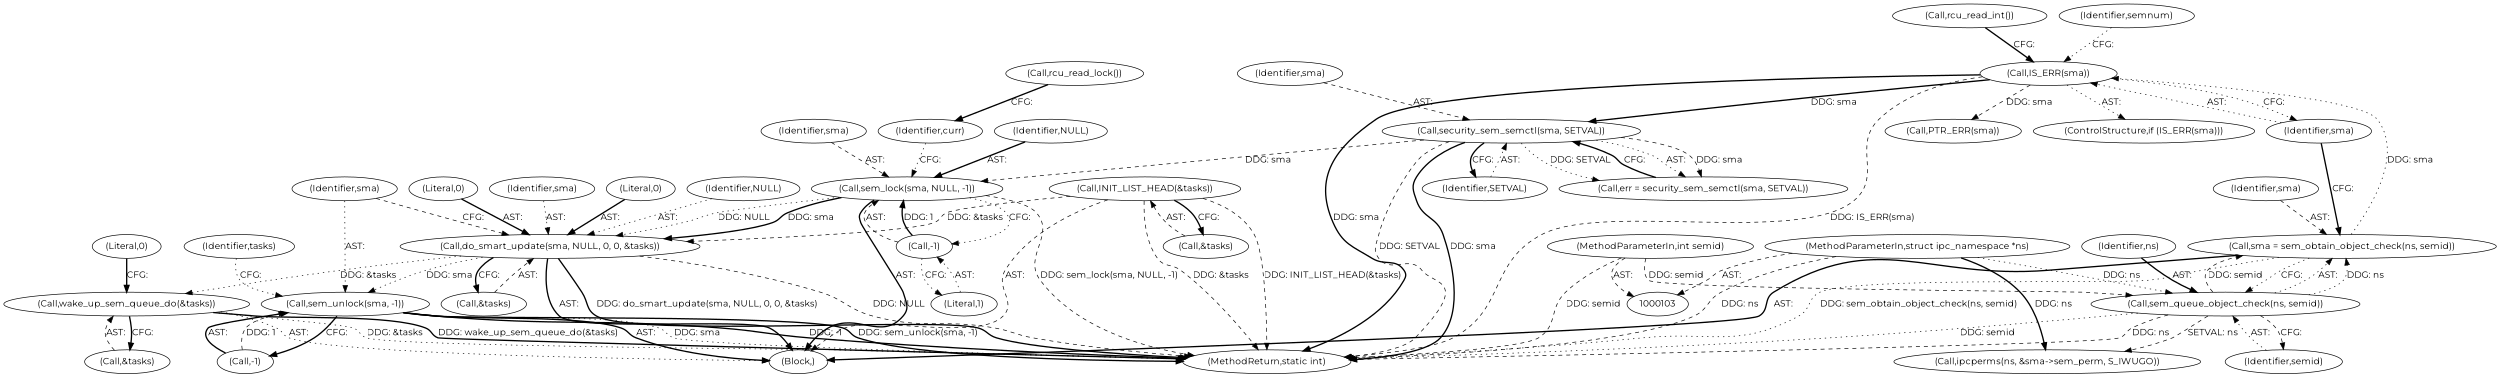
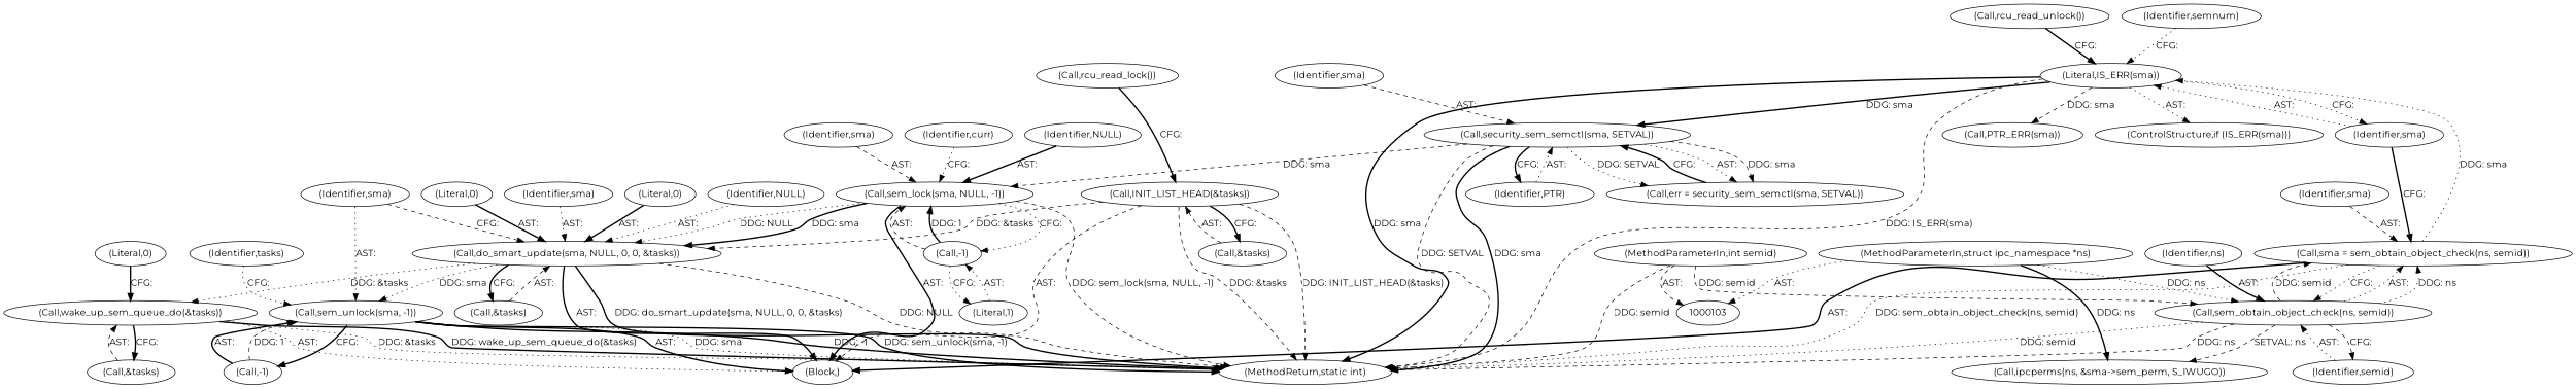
  digraph {
    fontname=Montserrat
    node [fontname=Montserrat]
    edge [fontname=Montserrat style=dotted]
    n1 [label="(Call,do_smart_update(sma, NULL, 0, 0, &tasks))"]
    n2 [label="(Call,sem_unlock(sma, -1))"]
    n3 [label="(Call,wake_up_sem_queue_do(&tasks))"]
    n4 [label="(Call,&tasks)"]
    n5 [label="(MethodReturn,static int)"]
    n6 [label="(Block,)"]
    n7 [label="(Call,-1)"]
    n8 [label="(Call,&tasks)"]
    n9 [label="(Call,sem_lock(sma, NULL, -1))"]
    n10 [label="(Call,-1)"]
    n11 [label="(Literal,1)"]
    n12 [label="(Call,security_sem_semctl(sma, SETVAL))"]
    n13 [label="(Call,err = security_sem_semctl(sma, SETVAL))"]
-   n14 [label="(Identifier,SETVAL)"]
-   n15 [label="(Call,IS_ERR(sma))"]
+   n14 [label="(Identifier,PTR)"]
+   n15 [label="(Literal,IS_ERR(sma))"]
    n16 [label="(Call,PTR_ERR(sma))"]
    n17 [label="(ControlStructure,if (IS_ERR(sma)))"]
    n18 [label="(Identifier,sma)"]
    n19 [label="(Call,sma = sem_obtain_object_check(ns, semid))"]
-   n20 [label="(Call,sem_queue_object_check(ns, semid))"]
+   n20 [label="(Call,sem_obtain_object_check(ns, semid))"]
    n21 [label="(Call,ipcperms(ns, &sma->sem_perm, S_IWUGO))"]
    n22 [label="(Identifier,semid)"]
    n23 [label="(MethodParameterIn,struct ipc_namespace *ns)"]
    1000103
    n25 [label="(MethodParameterIn,int semid)"]
    n26 [label="(Call,INIT_LIST_HEAD(&tasks))"]
    n27 [label="(Call,&tasks)"]
    n28 [label="(Identifier,sma)"]
    n29 [label="(Literal,0)"]
    n30 [label="(Identifier,sma)"]
    n31 [label="(Identifier,NULL)"]
    n32 [label="(Literal,0)"]
    n33 [label="(Identifier,tasks)"]
-   n34 [label="(Call,rcu_read_int())"]
+   n34 [label="(Call,rcu_read_unlock())"]
    n35 [label="(Identifier,sma)"]
    n36 [label="(Call,rcu_read_lock())"]
    n37 [label="(Identifier,NULL)"]
    n38 [label="(Identifier,curr)"]
    n39 [label="(Identifier,ns)"]
    n40 [label="(Literal,0)"]
    n41 [label="(Identifier,sma)"]
    n42 [label="(Identifier,sma)"]
    n43 [label="(Identifier,semnum)"]
    n1 -> n2 [label="DDG: sma"]
    n1 -> n3 [label="DDG: &tasks"]
    n1 -> n4 [label="CFG: " style=bold]
    n1 -> n5 [label="DDG: NULL" style=dashed]
    n1 -> n5 [label="DDG: do_smart_update(sma, NULL, 0, 0, &tasks)" style=bold]
    n1 -> n6 [label="AST: " style=bold]
    n2 -> n5 [label="DDG: sma"]
    n2 -> n5 [label="DDG: -1" style=bold]
    n2 -> n5 [label="DDG: sem_unlock(sma, -1)" style=bold]
    n2 -> n6 [label="AST: " style=bold]
    n2 -> n7 [label="CFG: " style=bold]
    n3 -> n5 [label="DDG: wake_up_sem_queue_do(&tasks)" style=bold]
    n3 -> n5 [label="DDG: &tasks"]
    n3 -> n6 [label="AST: "]
    n3 -> n8 [label="CFG: " style=bold]
    n4 -> n1 [label="AST: " style=dashed]
    n7 -> n2 [label="AST: " style=bold]
    n7 -> n2 [label="DDG: 1" style=dashed]
    n8 -> n3 [label="AST: " style=dashed]
    n9 -> n1 [label="DDG: sma" style=bold]
    n9 -> n1 [label="DDG: NULL"]
    n9 -> n5 [label="DDG: sem_lock(sma, NULL, -1)" style=dashed]
    n9 -> n6 [label="AST: " style=bold]
    n9 -> n10 [label="CFG: "]
    n10 -> n9 [label="AST: " style=dashed]
    n10 -> n9 [label="DDG: 1" style=bold]
    n10 -> n11 [label="CFG: "]
    n11 -> n10 [label="AST: "]
    n12 -> n5 [label="DDG: sma" style=bold]
    n12 -> n5 [label="DDG: SETVAL" style=dashed]
    n12 -> n9 [label="DDG: sma" style=dashed]
    n12 -> n13 [label="AST: "]
    n12 -> n13 [label="DDG: sma" style=dashed]
    n12 -> n13 [label="DDG: SETVAL"]
    n12 -> n14 [label="CFG: " style=bold]
    n13 -> n12 [label="CFG: " style=bold]
    n14 -> n12 [label="AST: "]
    n15 -> n5 [label="DDG: sma" style=bold]
    n15 -> n5 [label="DDG: IS_ERR(sma)" style=dashed]
    n15 -> n12 [label="DDG: sma" style=bold]
    n15 -> n16 [label="DDG: sma" style=dashed]
    n15 -> n17 [label="AST: "]
    n15 -> n18 [label="CFG: "]
    n18 -> n15 [label="AST: "]
    n18 -> n19 [label="CFG: " style=bold]
    n19 -> n5 [label="DDG: sem_obtain_object_check(ns, semid)"]
    n19 -> n6 [label="AST: " style=bold]
    n19 -> n15 [label="DDG: sma"]
    n19 -> n20 [label="CFG: "]
    n20 -> n5 [label="DDG: ns" style=dashed]
    n20 -> n5 [label="DDG: semid"]
    n20 -> n19 [label="AST: "]
    n20 -> n19 [label="DDG: ns"]
    n20 -> n19 [label="DDG: semid" style=dashed]
    n20 -> n21 [label="SETVAL: ns" style=dashed]
    n20 -> n22 [label="CFG: " style=dashed]
    n22 -> n20 [label="AST: "]
-   n23 -> n5 [label="DDG: ns" style=dashed]
    n23 -> n20 [label="DDG: ns"]
    n23 -> n21 [label="DDG: ns" style=bold]
-   n23 -> 1000103 [label="AST: " style=dashed]
+   n23 -> 1000103 [label="AST: "]
    n25 -> n5 [label="DDG: semid" style=dashed]
    n25 -> n20 [label="DDG: semid" style=dashed]
    n25 -> 1000103 [label="AST: " style=dashed]
    n26 -> n1 [label="DDG: &tasks" style=dashed]
    n26 -> n5 [label="DDG: &tasks" style=dashed]
    n26 -> n5 [label="DDG: INIT_LIST_HEAD(&tasks)" style=dashed]
    n26 -> n6 [label="AST: " style=dashed]
    n26 -> n27 [label="CFG: " style=bold]
    n27 -> n26 [label="AST: " style=dashed]
    n28 -> n1 [label="AST: "]
    n29 -> n1 [label="AST: " style=bold]
    n30 -> n9 [label="AST: " style=dashed]
    n31 -> n1 [label="AST: "]
    n32 -> n1 [label="AST: " style=bold]
    n33 -> n2 [label="CFG: "]
    n34 -> n15 [label="CFG: " style=bold]
    n35 -> n19 [label="AST: " style=dashed]
-   n36 -> n38 [label="CFG: " style=bold]
+   n36 -> n26 [label="CFG: " style=bold]
    n37 -> n9 [label="AST: " style=bold]
    n38 -> n9 [label="CFG: "]
    n39 -> n20 [label="AST: " style=bold]
    n40 -> n3 [label="CFG: " style=bold]
    n41 -> n1 [label="CFG: " style=dashed]
    n41 -> n2 [label="AST: "]
    n42 -> n12 [label="AST: " style=dashed]
    n43 -> n15 [label="CFG: "]
  }
